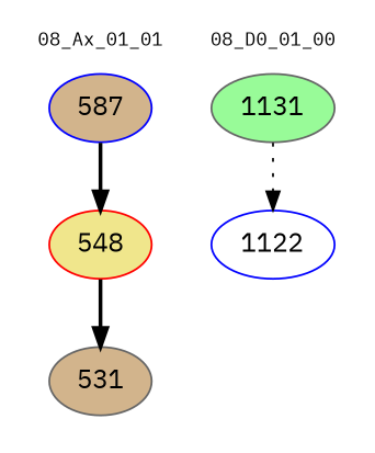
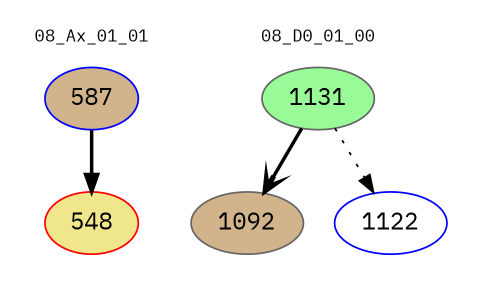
  digraph {
    fontname="IBM Plex Mono"
    node [color=gray40 fillcolor=tan fontname="IBM Plex Mono" style=filled]
    edge [arrowhead=normal color=black fontname="IBM Plex Mono" style=bold]
    n1 [color=red fillcolor=khaki label=548]
-   n2 [label=531]
    n3 [color=blue label=587]
    n4 [fillcolor=palegreen label=1131]
+   n5 [label=1092]
    n6 [color=blue fillcolor=white label=1122]
    subgraph cluster_1 {
      color=white
      fontsize=10
      label="08_Ax_01_01"
      n1
-     n2
      n3
    }
    subgraph cluster_2 {
      color=white
      fontsize=10
      label="08_D0_01_00"
      n4
+     n5
      n6
    }
-   n1 -> n2
    n3 -> n1
+   n4 -> n5 [arrowhead=vee]
    n4 -> n6 [style=dotted]
  }
